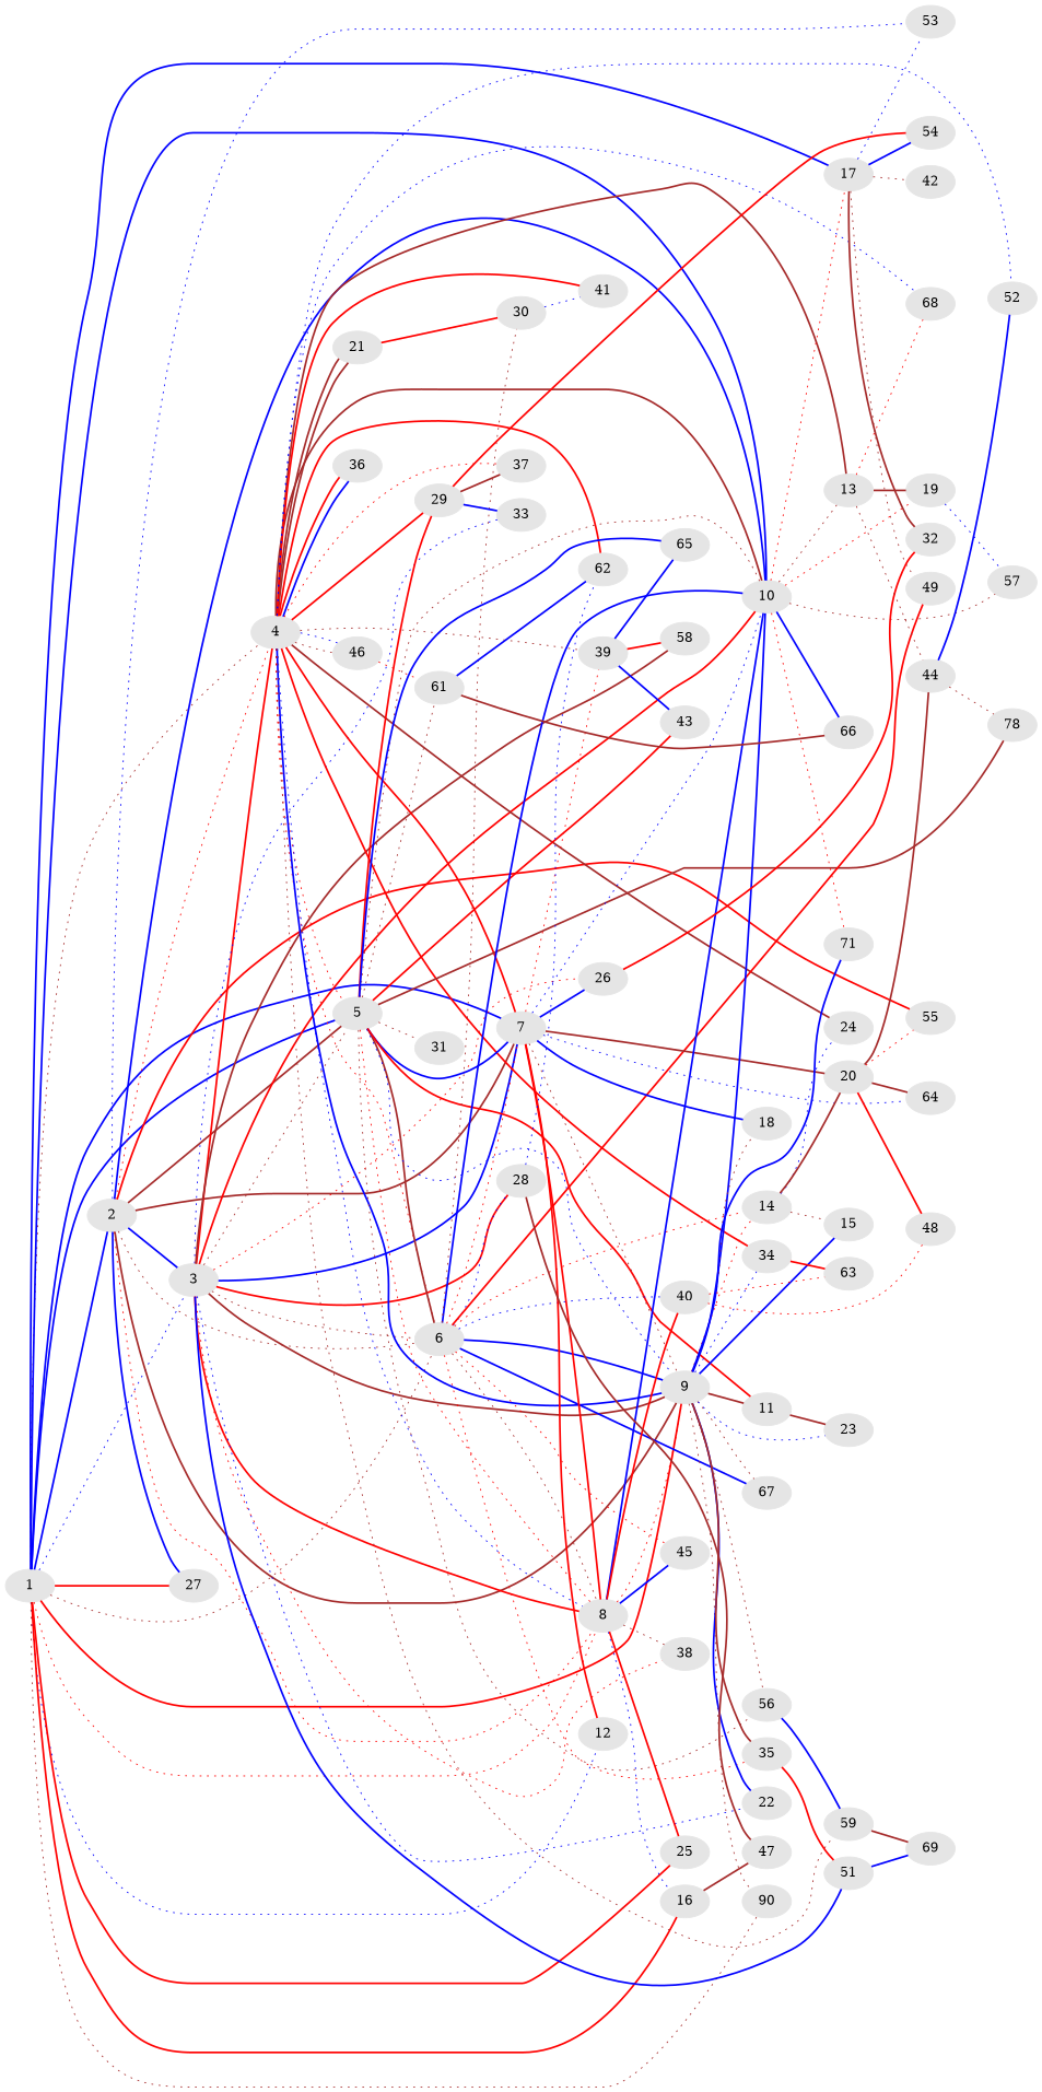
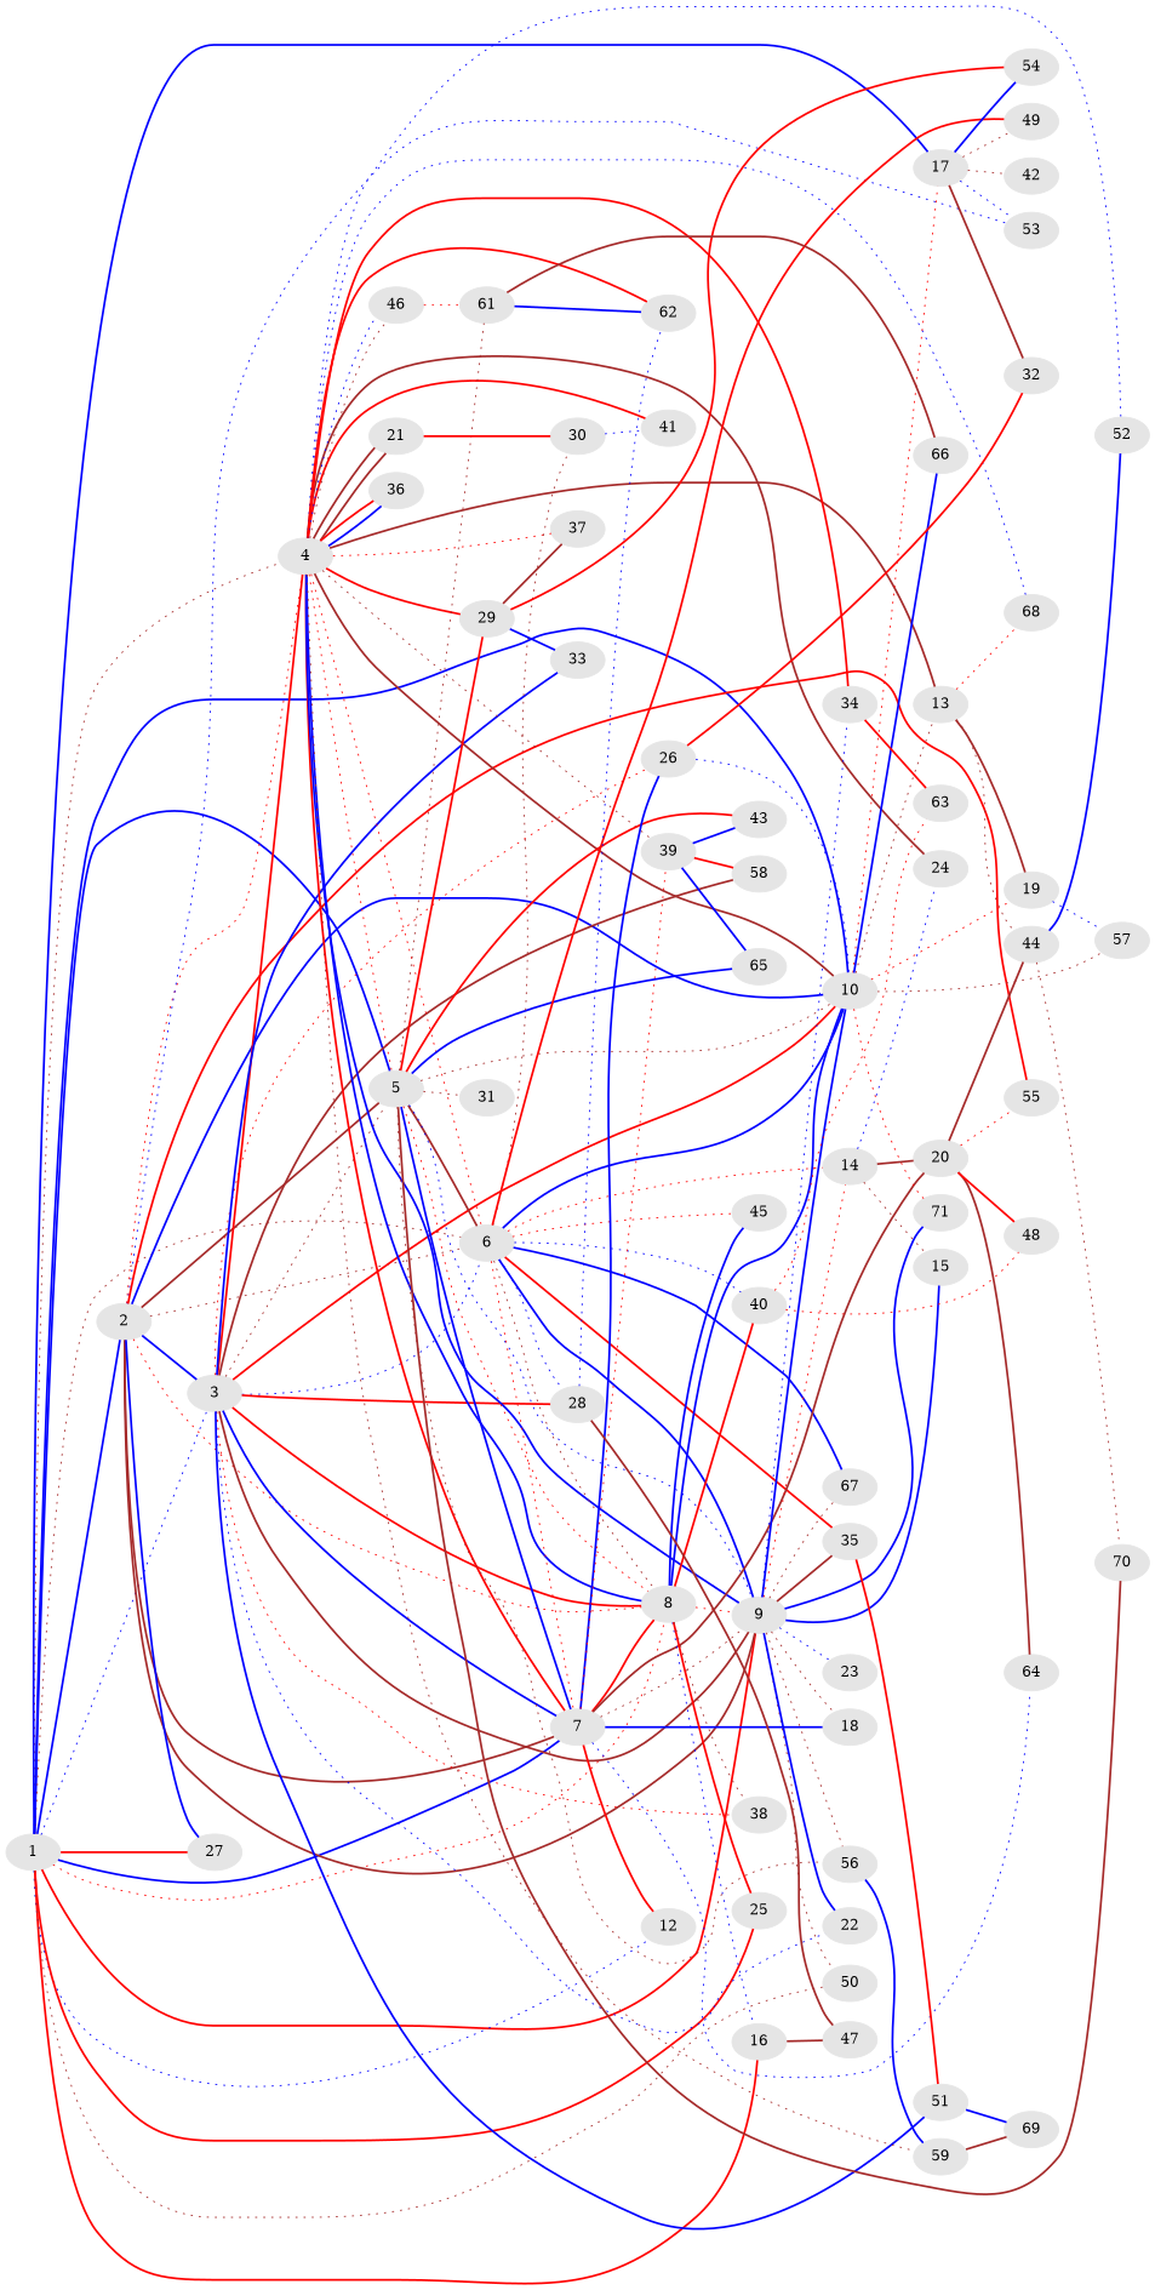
  graph {
    rankdir=LR
    node [color=gray90 style=filled]
    edge [color=blue style=bold]
    1
    2
    3
    4
    5
    6
    7
    8
    9
    10
    12
    16
    17
    25
    27
-   50 [label=90]
+   50
    53
    55
    22
    26
    28
    33
    38
    51
    58
    13
    21
    24
    29
    34
    36
    37
    39
    41
    46
    52
    59
    68
    62
    31
-   11
    43
    56
    61
    65
-   70 [label=78]
+   70
    14
    30
    35
    40
    45
    49
    67
    18
    20
    64
    15
    23
    71
    19
    57
    66
    47
    32
    42
    54
    69
    44
    63
    48
    1 -- 2
    1 -- 3 [style=dotted]
    1 -- 4 [color=brown style=dotted]
    1 -- 5
    1 -- 6 [color=brown style=dotted]
    1 -- 7
    1 -- 8 [color=red style=dotted]
    1 -- 9 [color=red]
    1 -- 10
    1 -- 12 [style=dotted]
    1 -- 16 [color=red]
    1 -- 17
    1 -- 25 [color=red]
    1 -- 27 [color=red]
    1 -- 50 [color=brown style=dotted]
    2 -- 3
    2 -- 4 [color=red style=dotted]
    2 -- 5 [color=brown]
    2 -- 6 [color=brown style=dotted]
    2 -- 7 [color=brown]
    2 -- 8 [color=red style=dotted]
    2 -- 9 [color=brown]
    2 -- 10
    2 -- 27
    2 -- 53 [style=dotted]
    2 -- 55 [color=red]
    3 -- 4 [color=red]
    3 -- 5 [color=brown style=dotted]
-   3 -- 6 [color=brown style=dotted]
+   3 -- 6 [style=dotted]
    3 -- 7
    3 -- 8 [color=red]
    3 -- 9 [color=brown]
    3 -- 10 [color=red]
    3 -- 22 [style=dotted]
    3 -- 26 [color=red style=dotted]
    3 -- 28 [color=red]
-   3 -- 33 [style=dotted]
+   3 -- 33
    3 -- 38 [color=red style=dotted]
    3 -- 51
    3 -- 58 [color=brown]
    4 -- 5 [color=red style=dotted]
    4 -- 6 [color=red style=dotted]
    4 -- 7 [color=red]
-   4 -- 8 [style=dotted]
+   4 -- 8
    4 -- 9
    4 -- 10 [color=brown]
    4 -- 13 [color=brown]
    4 -- 21 [color=brown]
    4 -- 21 [color=brown]
    4 -- 24 [color=brown]
    4 -- 29 [color=red]
    4 -- 34 [color=red]
    4 -- 36
    4 -- 36 [color=red]
    4 -- 37 [color=red style=dotted]
    4 -- 39 [color=brown style=dotted]
    4 -- 41 [color=red]
    4 -- 46 [color=brown style=dotted]
    4 -- 46 [style=dotted]
    4 -- 52 [style=dotted]
    4 -- 59 [color=brown style=dotted]
    4 -- 68 [style=dotted]
    4 -- 62 [color=red]
    5 -- 6 [color=brown]
    5 -- 7
    5 -- 8 [color=red style=dotted]
    5 -- 9 [style=dotted]
    5 -- 10 [color=brown style=dotted]
    5 -- 29 [color=red]
    5 -- 31 [color=brown style=dotted]
-   5 -- 11 [color=red]
    5 -- 43 [color=red]
    5 -- 56 [color=brown style=dotted]
    5 -- 61 [color=brown style=dotted]
    5 -- 65
    5 -- 70 [color=brown]
    6 -- 7 [color=red style=dotted]
    6 -- 8 [color=brown style=dotted]
    6 -- 9
    6 -- 10
    6 -- 28 [style=dotted]
    6 -- 14 [color=red style=dotted]
    6 -- 30 [color=brown style=dotted]
-   6 -- 35 [color=red style=dotted]
+   6 -- 35 [color=red]
    6 -- 40 [style=dotted]
    6 -- 45 [color=red style=dotted]
    6 -- 49 [color=red]
    6 -- 67
    7 -- 8 [color=red]
    7 -- 9 [color=brown style=dotted]
-   7 -- 10 [style=dotted]
+   26 -- 10 [style=dotted]
    7 -- 12 [color=red]
    7 -- 26
    7 -- 39 [color=red style=dotted]
    7 -- 18
    7 -- 20 [color=brown]
    7 -- 64 [style=dotted]
    8 -- 9 [color=red style=dotted]
    8 -- 10
    8 -- 16 [style=dotted]
    8 -- 25 [color=red]
    8 -- 38 [color=brown style=dotted]
    8 -- 40 [color=red]
    8 -- 45
    9 -- 10
    9 -- 50 [color=brown style=dotted]
    9 -- 22
    9 -- 34 [style=dotted]
-   9 -- 11 [color=brown]
    9 -- 56 [color=brown style=dotted]
    9 -- 14 [color=red style=dotted]
    9 -- 35 [color=brown]
    9 -- 67 [color=brown style=dotted]
    9 -- 18 [color=brown style=dotted]
    9 -- 15
    9 -- 23 [style=dotted]
    9 -- 71
    10 -- 17 [color=red style=dotted]
    10 -- 13 [color=brown style=dotted]
    10 -- 71 [color=red style=dotted]
    10 -- 19 [color=red style=dotted]
    10 -- 57 [color=brown style=dotted]
    10 -- 66
    16 -- 47 [color=brown]
    17 -- 53 [style=dotted]
    17 -- 49 [color=brown style=dotted]
    17 -- 32 [color=brown]
    17 -- 42 [color=brown style=dotted]
    17 -- 54
    26 -- 32 [color=red]
    28 -- 62 [style=dotted]
    28 -- 47 [color=brown]
    51 -- 69
    13 -- 68 [color=red style=dotted]
    13 -- 19 [color=brown]
    13 -- 44 [color=brown style=dotted]
    21 -- 30 [color=red]
    29 -- 33
    29 -- 37 [color=brown]
    29 -- 54 [color=red]
    34 -- 63 [color=red]
    39 -- 58 [color=red]
    39 -- 43
    39 -- 65
    46 -- 61 [color=red style=dotted]
    59 -- 69 [color=brown]
-   11 -- 23 [color=brown]
    56 -- 59
    61 -- 62
    61 -- 66 [color=brown]
    14 -- 24 [style=dotted]
    14 -- 20 [color=brown]
    14 -- 15 [color=brown style=dotted]
    30 -- 41 [style=dotted]
    35 -- 51 [color=red]
    40 -- 63 [color=red style=dotted]
    40 -- 48 [color=red style=dotted]
    20 -- 55 [color=red style=dotted]
    20 -- 64 [color=brown]
    20 -- 44 [color=brown]
    20 -- 48 [color=red]
    19 -- 57 [style=dotted]
    44 -- 52
    44 -- 70 [color=brown style=dotted]
  }
